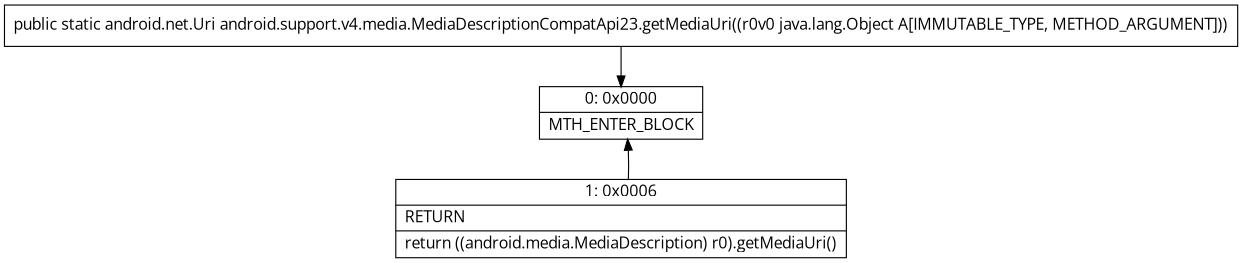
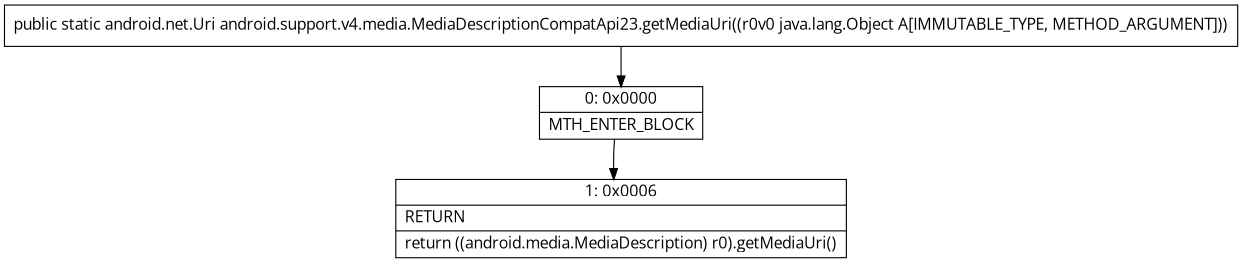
  digraph {
    fontname="Open Sans"
    node [shape=record fontname="Open Sans"]
    edge [fontname="Open Sans"]
    n1 [label="{0\:\ 0x0000|MTH_ENTER_BLOCK\l}"]
    n2 [label="{1\:\ 0x0006|RETURN\l|return ((android.media.MediaDescription) r0).getMediaUri()\l}"]
    n3 [label="{public static android.net.Uri android.support.v4.media.MediaDescriptionCompatApi23.getMediaUri((r0v0 java.lang.Object A[IMMUTABLE_TYPE, METHOD_ARGUMENT])) }"]
-   n2 -> n1
+   n1 -> n2
    n3 -> n1
  }
